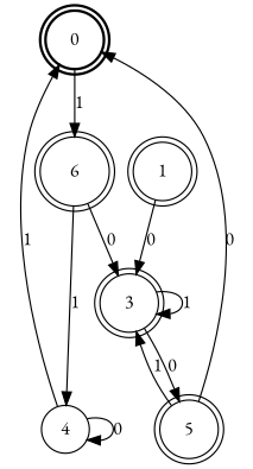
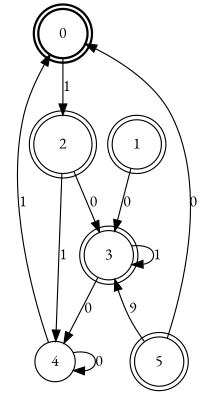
  digraph {
    fontname="EB Garamond"
    node [fontname="EB Garamond" peripheries=2 shape=circle]
    edge [fontname="EB Garamond"]
    0 [style=bold]
-   2 [label=6]
+   2
    1
    3
    4 [peripheries=""]
    5
    0 -> 2 [label=1]
    2 -> 3 [label=0]
    2 -> 4 [label=1]
    1 -> 3 [label=0]
    3 -> 3 [label=1]
-   3 -> 5 [label=0]
+   3 -> 4 [label=0]
    4 -> 0 [label=1]
    4 -> 4 [label=0]
    5 -> 0 [label=0]
-   5 -> 3 [label=1]
+   5 -> 3 [label=9]
  }
